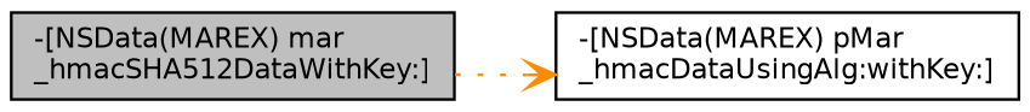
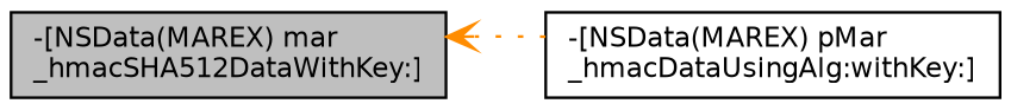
  digraph {
    rankdir=LR
    node [color=black fontname=Helvetica fontsize=10 shape=record style=filled]
    n1 [fillcolor=grey75 fontcolor=black height=0.2 label="-[NSData(MAREX) mar\l_hmacSHA512DataWithKey:]" width=0.4]
    n2 [fillcolor=white height=0.2 label="-[NSData(MAREX) pMar\l_hmacDataUsingAlg:withKey:]" width=0.4]
-   n1 -> n2 [color=darkorange fontname=Helvetica fontsize=10 labelfontname=Helvetica labelfontsize=10 style=dotted arrowhead=vee]
+   n2 -> n1 [color=darkorange fontname=Helvetica fontsize=10 labelfontname=Helvetica labelfontsize=10 style=dotted arrowhead=vee]
  }
